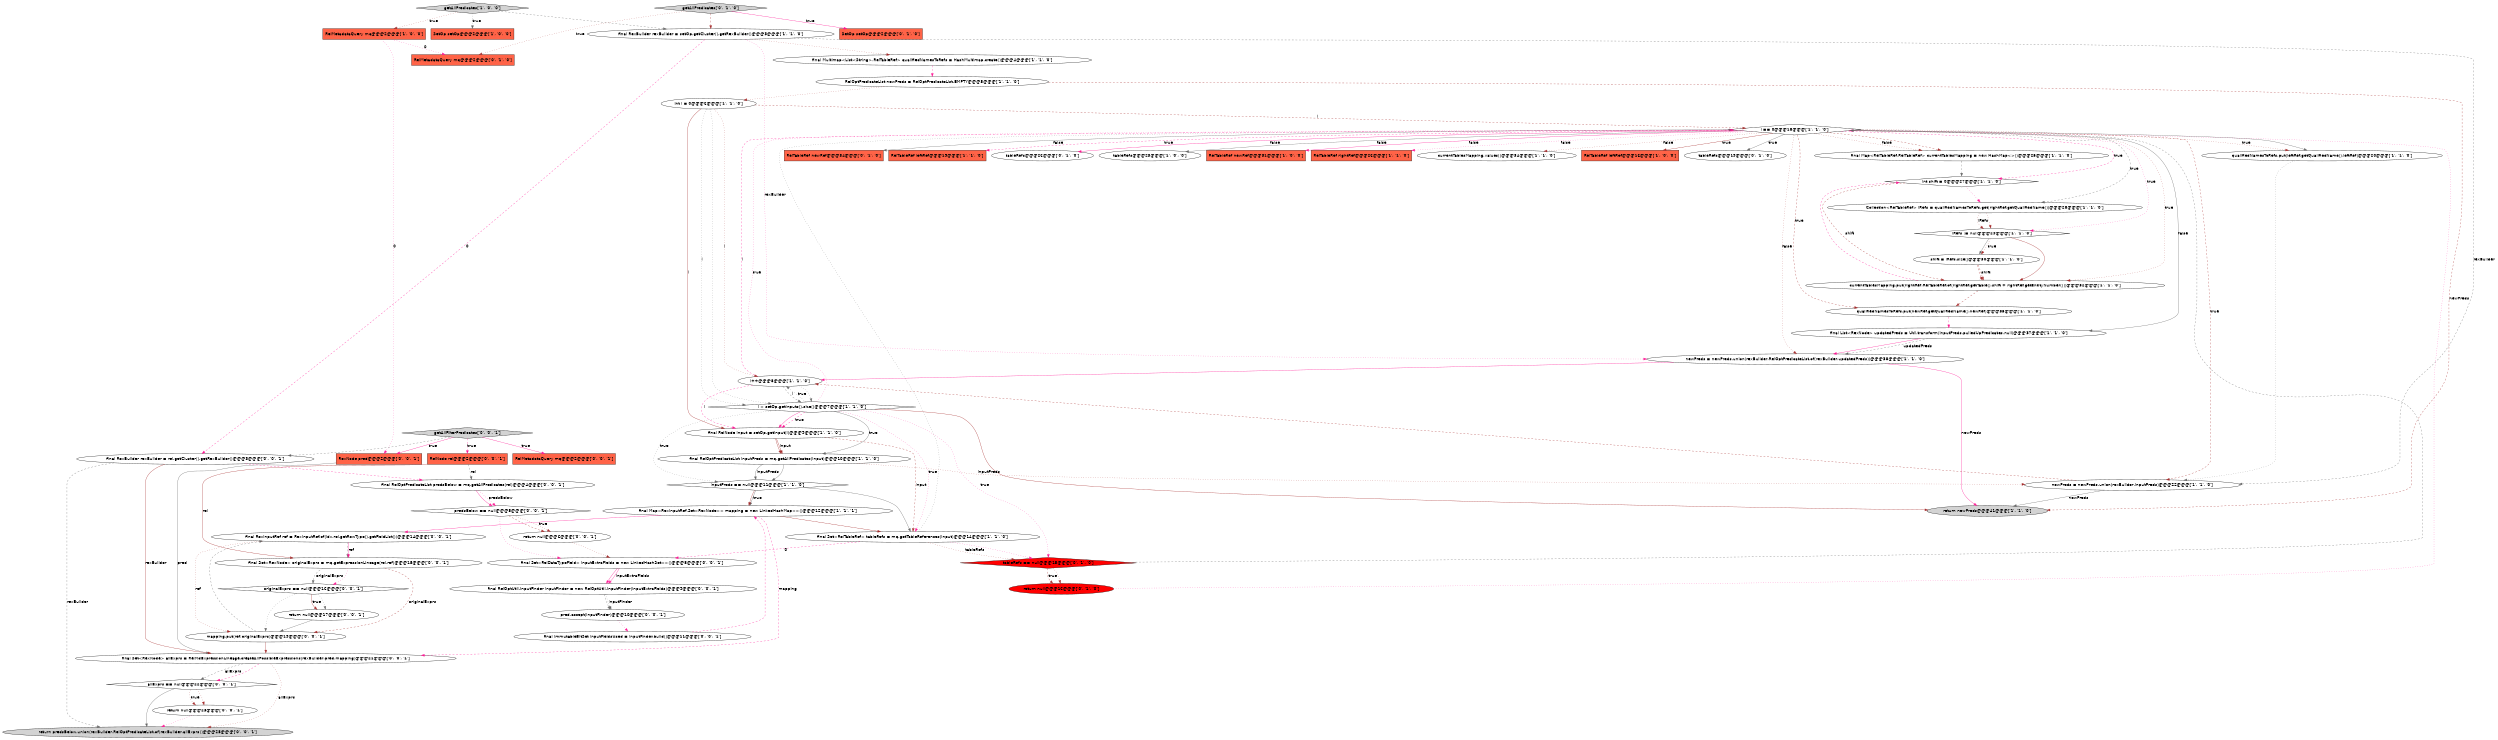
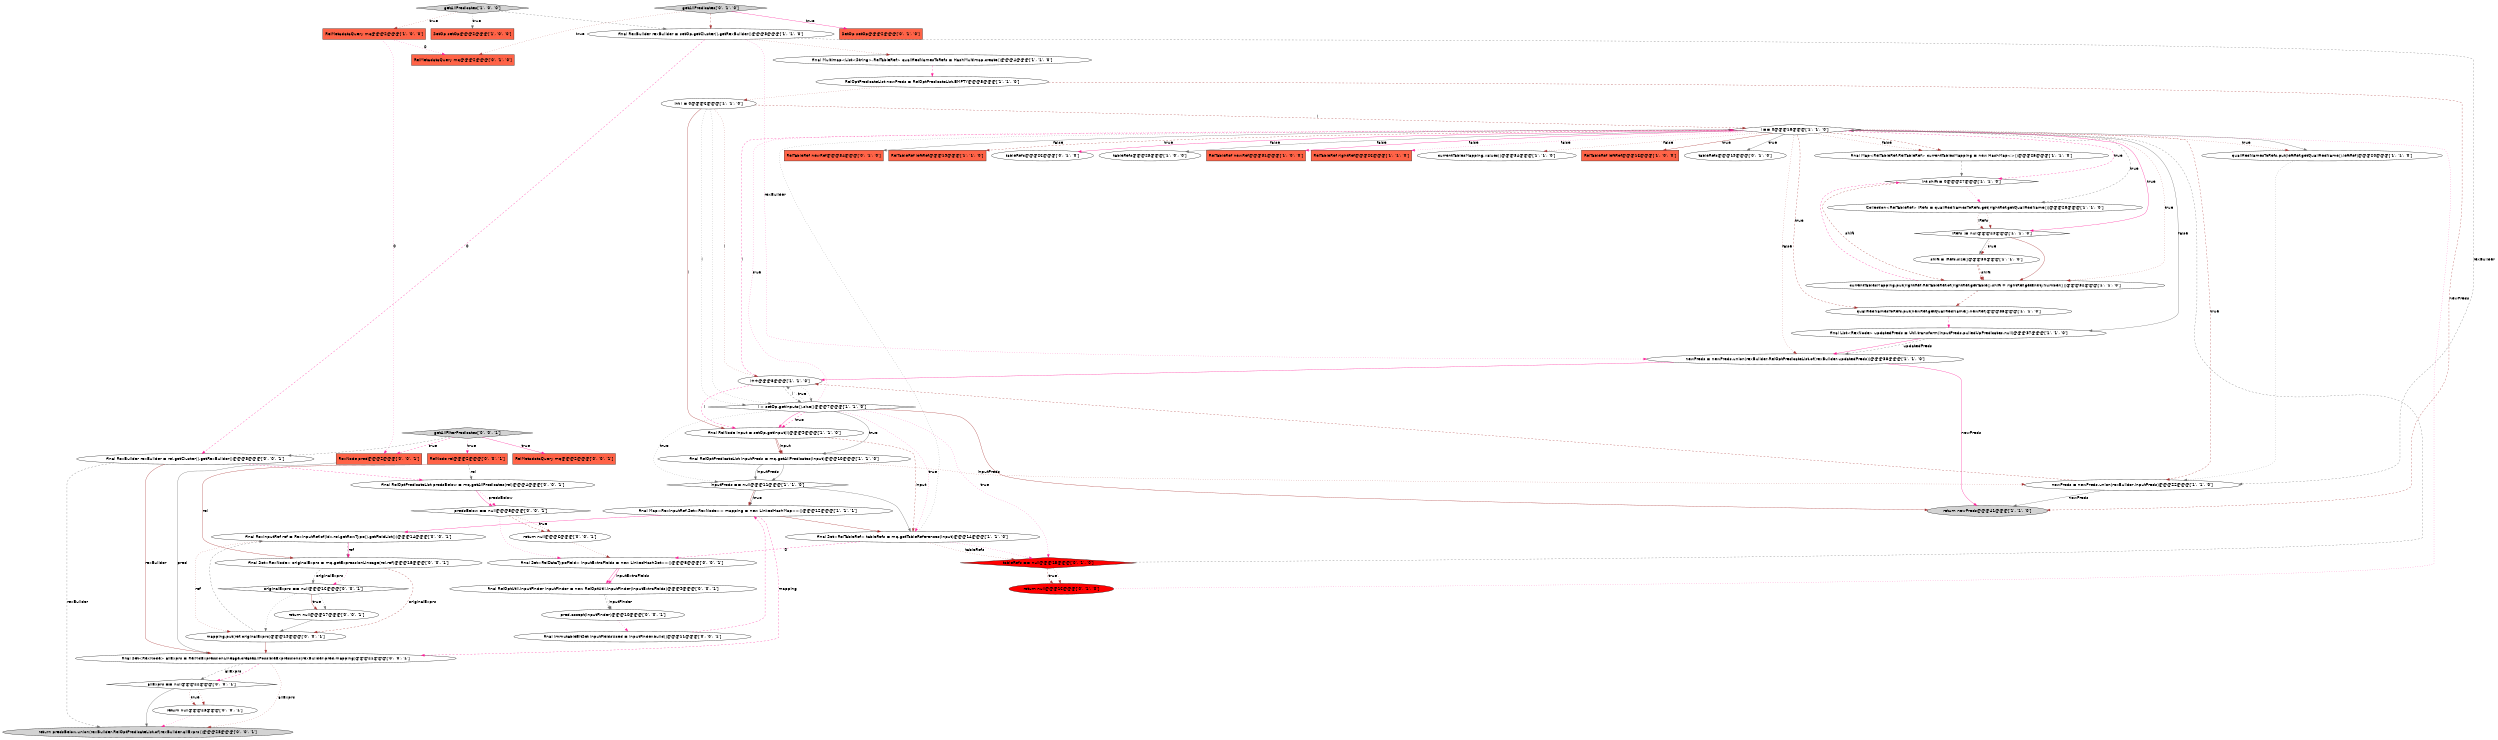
  digraph {
    fontname="DejaVu Sans"
    node [fillcolor=white fontname="DejaVu Sans" shape=ellipse style=filled]
    edge [color=brown fontname="DejaVu Sans" style=dotted]
    n1 [fillcolor=lightgray label="getAllPredicates['1', '0', '0']" shape=diamond]
    n2 [fillcolor=tomato label="RelMetadataQuery mq@@@2@@@['1', '0', '0']" shape=box]
    n3 [label="final RexBuilder rexBuilder = setOp.getCluster().getRexBuilder()@@@3@@@['1', '1', '0']"]
    n4 [fillcolor=tomato label="SetOp setOp@@@2@@@['1', '0', '0']" shape=box]
    n5 [fillcolor=tomato label="RelMetadataQuery mq@@@2@@@['0', '1', '0']" shape=box]
    n6 [fillcolor=tomato label="RexNode pred@@@2@@@['0', '0', '1']" shape=box]
    n7 [label="final Multimap<List<String>,RelTableRef> qualifiedNamesToRefs = HashMultimap.create()@@@4@@@['1', '1', '0']"]
    n8 [label="newPreds = newPreds.union(rexBuilder,RelOptPredicateList.of(rexBuilder,updatedPreds))@@@38@@@['1', '1', '0']"]
    n9 [label="newPreds = newPreds.union(rexBuilder,inputPreds)@@@22@@@['1', '1', '0']"]
    n10 [label="final RexBuilder rexBuilder = rel.getCluster().getRexBuilder()@@@3@@@['0', '0', '1']"]
    n11 [fillcolor=tomato label="RelTableRef newRef@@@34@@@['0', '1', '0']" shape=box]
    n12 [label="final Set<RelDataTypeField> inputExtraFields = new LinkedHashSet<>()@@@8@@@['0', '0', '1']"]
    n13 [label="final RelOptUtil.InputFinder inputFinder = new RelOptUtil.InputFinder(inputExtraFields)@@@9@@@['0', '0', '1']"]
    n14 [label="pred.accept(inputFinder)@@@10@@@['0', '0', '1']"]
    n15 [label="return null@@@6@@@['0', '0', '1']"]
    n16 [label="final ImmutableBitSet inputFieldsUsed = inputFinder.build()@@@11@@@['0', '0', '1']"]
    n17 [label="final Map<RexInputRef,Set<RexNode>> mapping = new LinkedHashMap<>()@@@12@@@['1', '1', '1']"]
    n18 [fillcolor=red label="return null@@@16@@@['0', '1', '0']"]
    n19 [label="i == 0@@@18@@@['1', '1', '0']" shape=diamond]
    n20 [fillcolor=tomato label="RelTableRef leftRef@@@19@@@['1', '1', '0']" shape=box]
    n21 [label="tableRefs@@@26@@@['0', '1', '0']"]
    n22 [label="tableRefs@@@23@@@['1', '0', '0']"]
    n23 [fillcolor=tomato label="RelTableRef newRef@@@31@@@['1', '0', '0']" shape=box]
    n24 [label="int shift = 0@@@27@@@['1', '1', '0']" shape=diamond]
    n25 [label="currentTablesMapping.put(rightRef,RelTableRef.of(rightRef.getTable(),shift + rightRef.getEntityNumber()))@@@32@@@['1', '1', '0']"]
    n26 [label="Collection<RelTableRef> lRefs = qualifiedNamesToRefs.get(rightRef.getQualifiedName())@@@28@@@['1', '1', '0']"]
    n27 [label="final List<RexNode> updatedPreds = Util.transform(inputPreds.pulledUpPredicates,null)@@@37@@@['1', '1', '0']"]
    n28 [label="lRefs != null@@@29@@@['1', '1', '0']" shape=diamond]
    n29 [label="qualifiedNamesToRefs.put(newRef.getQualifiedName(),newRef)@@@35@@@['1', '1', '0']"]
    n30 [fillcolor=tomato label="RelTableRef rightRef@@@26@@@['1', '1', '0']" shape=box]
    n31 [label="final Map<RelTableRef,RelTableRef> currentTablesMapping = new HashMap<>()@@@25@@@['1', '1', '0']"]
    n32 [label="qualifiedNamesToRefs.put(leftRef.getQualifiedName(),leftRef)@@@20@@@['1', '1', '0']"]
    n33 [label="currentTablesMapping.values()@@@34@@@['1', '1', '0']"]
    n34 [fillcolor=tomato label="RelTableRef leftRef@@@16@@@['1', '0', '0']" shape=box]
    n35 [label="tableRefs@@@19@@@['0', '1', '0']"]
    n36 [label="mapping.put(ref,originalExprs)@@@19@@@['0', '0', '1']"]
    n37 [label="final Set<RexNode> allExprs = RelMdExpressionLineage.createAllPossibleExpressions(rexBuilder,pred,mapping)@@@21@@@['0', '0', '1']"]
    n38 [label="final RexInputRef ref = RexInputRef.of(idx,rel.getRowType().getFieldList())@@@14@@@['0', '0', '1']"]
    n39 [fillcolor=lightgray label="return predsBelow.union(rexBuilder,RelOptPredicateList.of(rexBuilder,allExprs))@@@25@@@['0', '0', '1']"]
    n40 [label="allExprs == null@@@22@@@['0', '0', '1']" shape=diamond]
    n41 [label="final Set<RexNode> originalExprs = mq.getExpressionLineage(rel,ref)@@@15@@@['0', '0', '1']"]
    n42 [label="i < setOp.getInputs().size()@@@7@@@['1', '1', '0']" shape=diamond]
    n43 [label="final RelNode input = setOp.getInput(i)@@@9@@@['1', '1', '0']"]
    n44 [label="final RelOptPredicateList inputPreds = mq.getAllPredicates(input)@@@10@@@['1', '1', '0']"]
    n45 [label="final Set<RelTableRef> tableRefs = mq.getTableReferences(input)@@@14@@@['1', '1', '0']"]
    n46 [fillcolor=red label="tableRefs == null@@@15@@@['0', '1', '0']" shape=diamond]
    n47 [fillcolor=lightgray label="return newPreds@@@41@@@['1', '1', '0']"]
    n48 [label="inputPreds == null@@@11@@@['1', '1', '0']" shape=diamond]
    n49 [label="i++@@@8@@@['1', '1', '0']"]
    n50 [label="RelOptPredicateList newPreds = RelOptPredicateList.EMPTY@@@5@@@['1', '1', '0']"]
    n51 [label="int i = 0@@@6@@@['1', '1', '0']"]
    n52 [label="final RelOptPredicateList predsBelow = mq.getAllPredicates(rel)@@@4@@@['0', '0', '1']"]
    n53 [label="predsBelow == null@@@5@@@['0', '0', '1']" shape=diamond]
    n54 [label="shift = lRefs.size()@@@30@@@['1', '1', '0']"]
    n55 [label="return null@@@23@@@['0', '0', '1']"]
    n56 [label="originalExprs == null@@@16@@@['0', '0', '1']" shape=diamond]
    n57 [label="return null@@@17@@@['0', '0', '1']"]
    n58 [fillcolor=lightgray label="getAllPredicates['0', '1', '0']" shape=diamond]
    n59 [fillcolor=tomato label="SetOp setOp@@@2@@@['0', '1', '0']" shape=box]
    n60 [fillcolor=tomato label="RelNode rel@@@2@@@['0', '0', '1']" shape=box]
    n61 [fillcolor=tomato label="RelMetadataQuery mq@@@2@@@['0', '0', '1']" shape=box]
    n62 [fillcolor=lightgray label="getAllFilterPredicates['0', '0', '1']" shape=diamond]
    n1 -> n2 [label=true]
    n1 -> n3 [color=gray40 style=dashed]
    n1 -> n4 [color=gray40 label=true]
    n2 -> n5 [color=deeppink label=0]
    n2 -> n6 [color=deeppink label=0]
    n3 -> n7
    n3 -> n8 [color=deeppink label=rexBuilder]
    n3 -> n9 [color=gray40 label=rexBuilder style=dashed]
    n3 -> n10 [color=deeppink label=0 style=dashed]
    n6 -> n37 [color=gray40 label=pred style=solid]
    n7 -> n50 [color=deeppink style=dashed]
    n8 -> n47 [color=deeppink label=newPreds style=solid]
    n8 -> n49 [color=deeppink style=solid]
    n9 -> n47 [color=gray40 label=newPreds style=solid]
    n9 -> n49 [style=dashed]
    n10 -> n37 [label=rexBuilder style=solid]
    n10 -> n39 [color=gray40 label=rexBuilder style=dashed]
    n10 -> n52 [color=deeppink style=dashed]
    n12 -> n13 [color=deeppink style=solid]
    n12 -> n13 [color=deeppink label=inputExtraFields style=solid]
    n13 -> n14 [color=gray40 style=dashed]
    n13 -> n14 [color=gray40 label=inputFinder]
    n14 -> n16 [color=deeppink]
    n15 -> n12
    n16 -> n17 [color=deeppink style=dashed]
    n17 -> n37 [color=deeppink label=mapping style=dashed]
    n17 -> n38 [color=deeppink style=solid]
    n17 -> n45 [style=solid]
    n18 -> n19 [color=deeppink]
    n19 -> n8 [label=false]
    n19 -> n9 [label=true style=dashed]
    n19 -> n11 [color=gray40 label=false style=solid]
-   n19 -> n20 [color=deeppink label=true style=dashed]
+   n19 -> n20 [label=true style=dashed]
    n19 -> n21 [color=deeppink label=false style=solid]
    n19 -> n22 [color=gray40 label=false style=solid]
    n19 -> n23 [color=deeppink label=false style=solid]
    n19 -> n24 [color=deeppink label=true style=dashed]
    n19 -> n25 [label=true]
    n19 -> n26 [color=gray40 label=true style=dashed]
    n19 -> n27 [color=gray40 label=false style=solid]
-   n19 -> n28 [color=deeppink label=true]
+   n19 -> n28 [color=deeppink label=true style=solid]
    n19 -> n29 [label=true style=dashed]
    n19 -> n30 [color=deeppink label=false]
    n19 -> n31 [label=false]
    n19 -> n31 [style=dashed]
    n19 -> n32 [color=gray40 style=solid]
    n19 -> n32 [label=true]
    n19 -> n33 [label=false]
    n19 -> n34 [label=true style=solid]
    n19 -> n35 [color=gray40 label=true style=solid]
    n24 -> n25 [label=shift style=dashed]
    n24 -> n26 [color=deeppink]
    n25 -> n24 [color=deeppink style=dashed]
    n25 -> n29 [style=dashed]
    n26 -> n28 [label=lRefs]
    n26 -> n28
    n27 -> n8 [color=deeppink style=solid]
    n27 -> n8 [color=gray40 label=updatedPreds style=dashed]
    n28 -> n25 [style=solid]
    n28 -> n54 [color=gray40 style=solid]
    n28 -> n54 [label=true]
    n29 -> n27 [color=deeppink style=dashed]
    n31 -> n24 [color=gray40 style=dashed]
    n32 -> n9 [color=gray40]
    n36 -> n37 [style=solid]
    n36 -> n38 [color=gray40 style=dashed]
    n37 -> n39 [label=allExprs]
    n37 -> n40 [color=gray40 label=allExprs style=dashed]
    n37 -> n40 [color=deeppink style=dashed]
    n38 -> n36 [label=ref]
    n38 -> n41 [color=gray40 style=dashed]
    n38 -> n41 [color=deeppink label=ref style=solid]
    n40 -> n39 [color=gray40 style=solid]
    n40 -> n55
    n40 -> n55 [label=true]
    n41 -> n36 [label=originalExprs style=dashed]
    n41 -> n56 [color=gray40 label=originalExprs style=dashed]
    n41 -> n56 [color=deeppink]
    n42 -> n19 [color=deeppink label=true]
    n42 -> n43 [color=deeppink label=true style=dashed]
    n42 -> n43 [color=deeppink style=solid]
    n42 -> n44 [color=gray40 label=true style=solid]
    n42 -> n45 [color=deeppink label=true]
    n42 -> n46 [color=deeppink label=true]
    n42 -> n47 [style=solid]
    n42 -> n48 [color=gray40 label=true]
    n42 -> n49 [color=gray40 label=true]
    n43 -> n44 [style=solid]
    n43 -> n44 [label=input style=solid]
    n43 -> n45 [label=input style=dashed]
    n44 -> n9 [label=inputPreds]
    n44 -> n48 [color=gray40 style=solid]
    n44 -> n48 [color=gray40 label=inputPreds style=solid]
    n45 -> n12 [color=deeppink label=0 style=dashed]
    n45 -> n19 [color=gray40]
    n45 -> n46 [label=tableRefs]
    n45 -> n46 [color=deeppink]
    n46 -> n18 [label=true style=dashed]
    n46 -> n18
    n46 -> n19 [color=gray40 style=dashed]
    n48 -> n17 [color=gray40 label=true style=solid]
    n48 -> n17 [style=solid]
    n48 -> n45 [color=gray40 style=solid]
    n49 -> n19 [color=deeppink label=i style=dashed]
    n49 -> n42 [color=gray40 label=i style=dashed]
    n49 -> n42 [color=gray40]
    n49 -> n43 [color=deeppink label=i style=dashed]
    n50 -> n47 [label=newPreds style=dashed]
    n50 -> n51
    n51 -> n19 [label=i style=dashed]
    n51 -> n42 [color=gray40 label=i]
    n51 -> n42 [color=gray40]
    n51 -> n43 [label=i style=solid]
    n51 -> n49 [label=i]
    n52 -> n53 [color=deeppink label=predsBelow]
    n52 -> n53 [color=deeppink style=solid]
    n53 -> n12 [color=deeppink]
    n53 -> n15 [label=true]
    n53 -> n15 [style=dashed]
    n54 -> n25 [style=dashed]
    n54 -> n25 [label=shift style=dashed]
    n55 -> n39 [color=deeppink]
    n56 -> n36 [color=gray40]
    n56 -> n57 [color=gray40]
    n56 -> n57 [label=true style=solid]
    n57 -> n36 [color=gray40 style=solid]
    n58 -> n3 [style=dashed]
    n58 -> n5 [label=true]
    n58 -> n59 [color=deeppink label=true style=solid]
    n60 -> n41 [label=rel style=solid]
    n60 -> n52 [color=gray40 label=rel style=dashed]
-   n62 -> n6 [color=deeppink label=true style=solid]
+   n62 -> n6 [color=deeppink label=true style=dashed]
    n62 -> n10 [color=gray40 style=dashed]
-   n62 -> n60 [color=deeppink label=true style=dashed]
+   n62 -> n60 [color=deeppink label=true]
    n62 -> n61 [color=deeppink label=true style=solid]
  }
